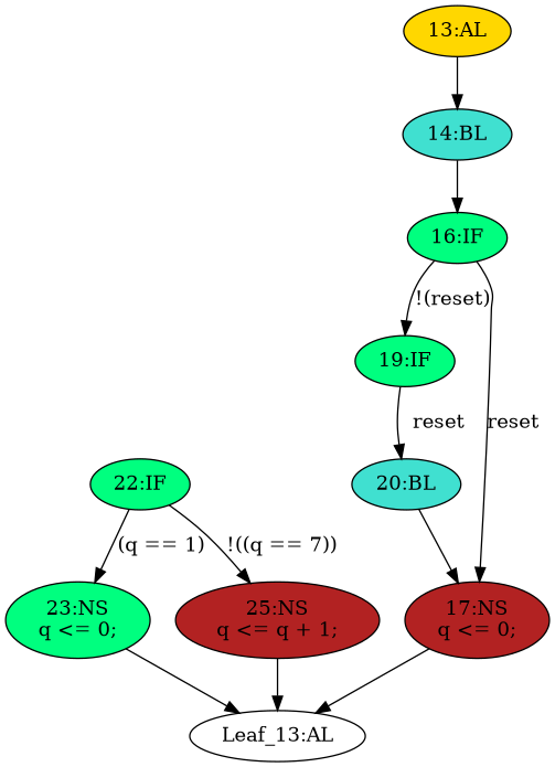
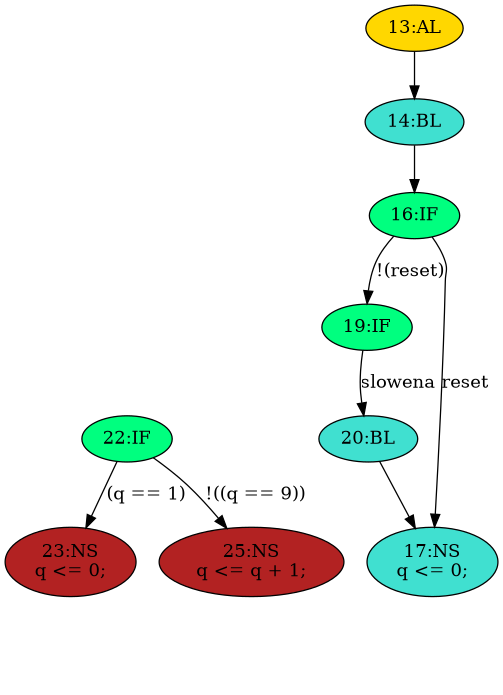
  strict digraph {
    node [fillcolor=springgreen statements="[]" style=filled typ=IfStatement]
    edge [cond="[]" lineno=None]
    n1 [ast="<pyverilog.vparser.ast.IfStatement object at 0x7f2287ff0490>" label="16:IF"]
    n2 [ast="<pyverilog.vparser.ast.IfStatement object at 0x7f2287ff05d0>" label="19:IF"]
-   n3 [ast="<pyverilog.vparser.ast.NonblockingSubstitution object at 0x7f2287ff0b10>" fillcolor=firebrick label="17:NS\nq <= 0;" statements="[<pyverilog.vparser.ast.NonblockingSubstitution object at 0x7f2287ff0b10>]" typ=NonblockingSubstitution]
+   n3 [ast="<pyverilog.vparser.ast.NonblockingSubstitution object at 0x7f2287ff0b10>" fillcolor=turquoise label="17:NS\nq <= 0;" statements="[<pyverilog.vparser.ast.NonblockingSubstitution object at 0x7f2287ff0b10>]" typ=NonblockingSubstitution]
    n4 [ast="<pyverilog.vparser.ast.Block object at 0x7f2287ff0650>" fillcolor=turquoise label="20:BL" typ=Block]
-   n5 [def_var="['q']" label="Leaf_13:AL" fillcolor="" statements="" style="" typ=""]
    n6 [ast="<pyverilog.vparser.ast.IfStatement object at 0x7f2287ff0690>" label="22:IF"]
-   n7 [ast="<pyverilog.vparser.ast.NonblockingSubstitution object at 0x7f2287ff08d0>" label="23:NS\nq <= 0;" statements="[<pyverilog.vparser.ast.NonblockingSubstitution object at 0x7f2287ff08d0>]" typ=NonblockingSubstitution]
+   n7 [ast="<pyverilog.vparser.ast.NonblockingSubstitution object at 0x7f2287ff08d0>" fillcolor=firebrick label="23:NS\nq <= 0;" statements="[<pyverilog.vparser.ast.NonblockingSubstitution object at 0x7f2287ff08d0>]" typ=NonblockingSubstitution]
    n8 [ast="<pyverilog.vparser.ast.NonblockingSubstitution object at 0x7f2287ff06d0>" fillcolor=firebrick label="25:NS\nq <= q + 1;" statements="[<pyverilog.vparser.ast.NonblockingSubstitution object at 0x7f2287ff06d0>]" typ=NonblockingSubstitution]
    n9 [ast="<pyverilog.vparser.ast.Block object at 0x7f2287ff0c90>" fillcolor=turquoise label="14:BL" typ=Block]
    n10 [ast="<pyverilog.vparser.ast.Always object at 0x7f2287ff0d90>" clk_sens=True fillcolor=gold label="13:AL" sens="['clk', 'reset']" typ=Always use_var="['q', 'reset', 'slowena']"]
    n1 -> n2 [cond="['reset']" label="!(reset)" lineno=16]
    n1 -> n3 [cond="['reset']" label=reset lineno=16]
-   n2 -> n4 [cond="['slowena']" label=reset lineno=19]
-   n3 -> n5
+   n2 -> n4 [cond="['slowena']" label=slowena lineno=19]
    n4 -> n3
    n6 -> n7 [cond="['q']" label="(q == 1)" lineno=22]
-   n6 -> n8 [cond="['q']" label="!((q == 7))" lineno=22]
-   n7 -> n5
-   n8 -> n5
+   n6 -> n8 [cond="['q']" label="!((q == 9))" lineno=22]
    n9 -> n1
    n10 -> n9
  }
